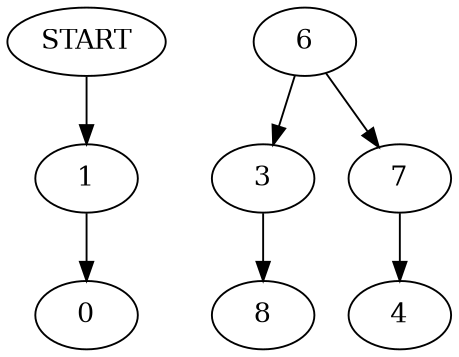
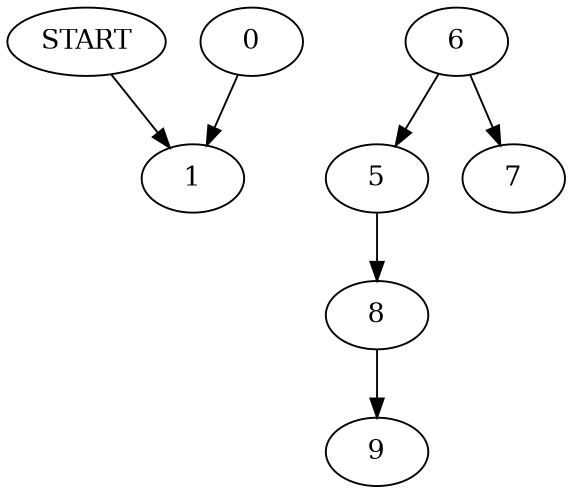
  digraph {
    n1 [label=START]
    1
    n3 [label=0]
-   5 [label=3]
+   5
    8
    6
    7
-   4
+   9
    n1 -> 1
-   1 -> n3
+   n3 -> 1
    5 -> 8
+   8 -> 9
    6 -> 5
    6 -> 7
-   7 -> 4
  }
